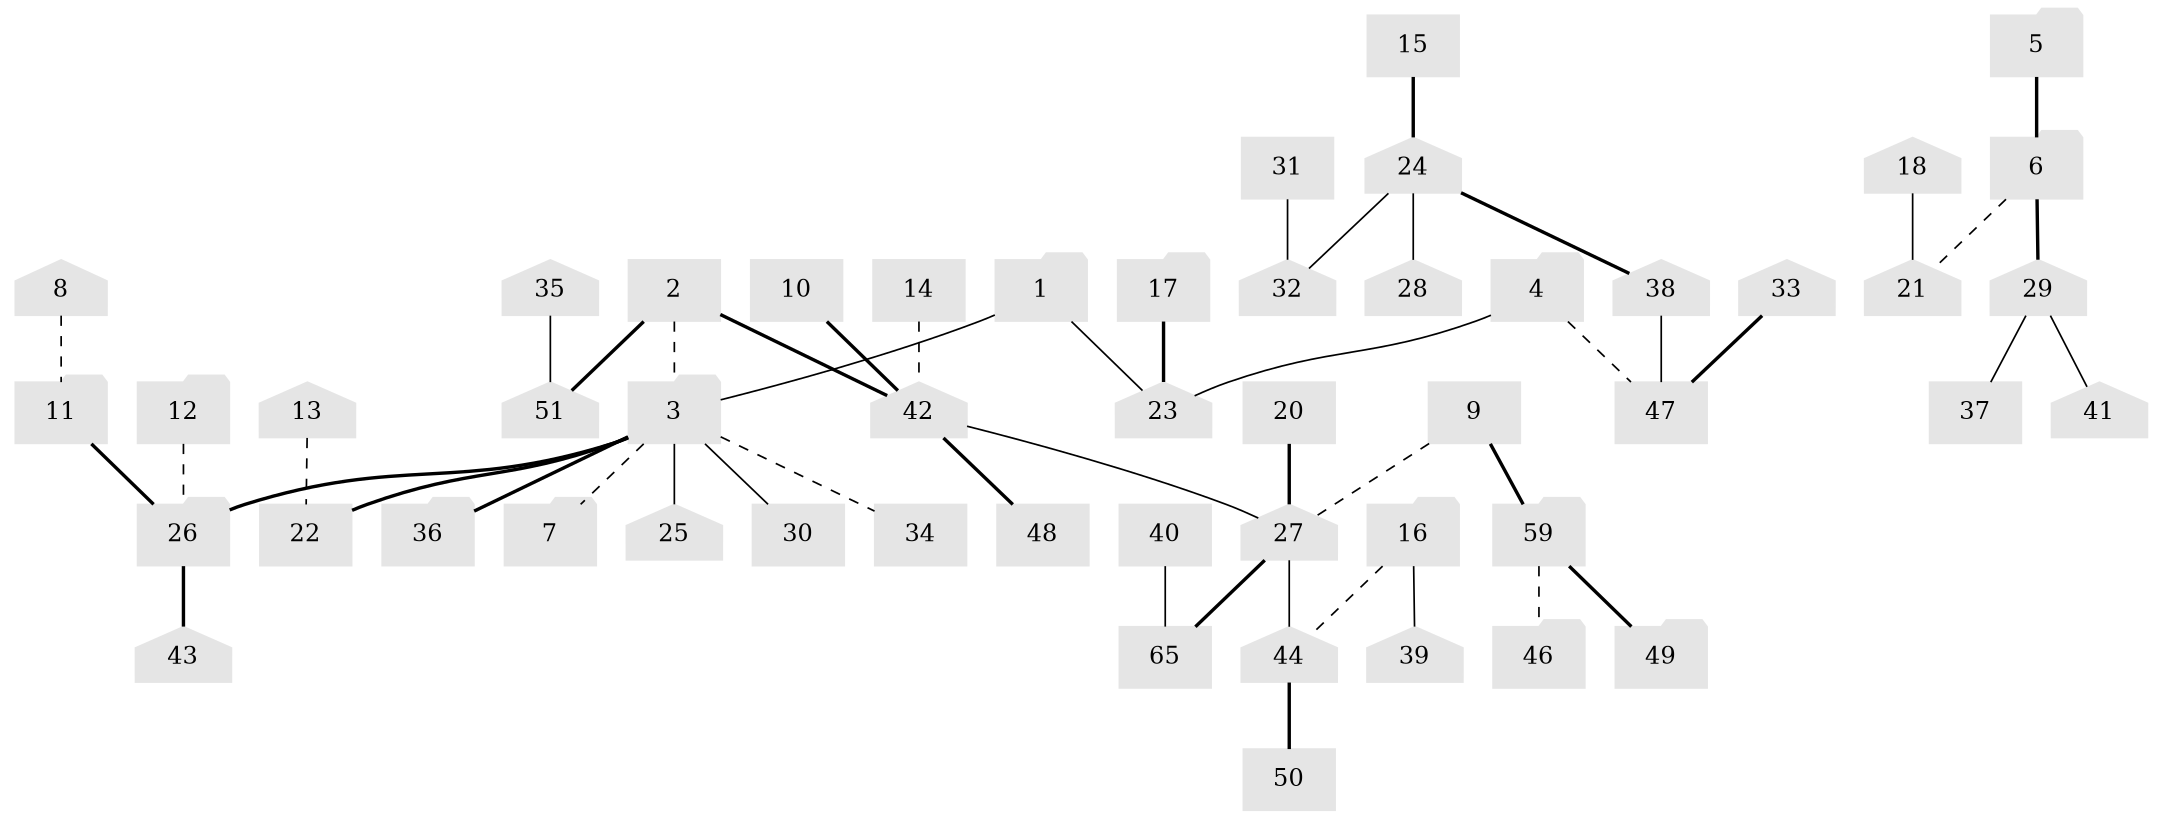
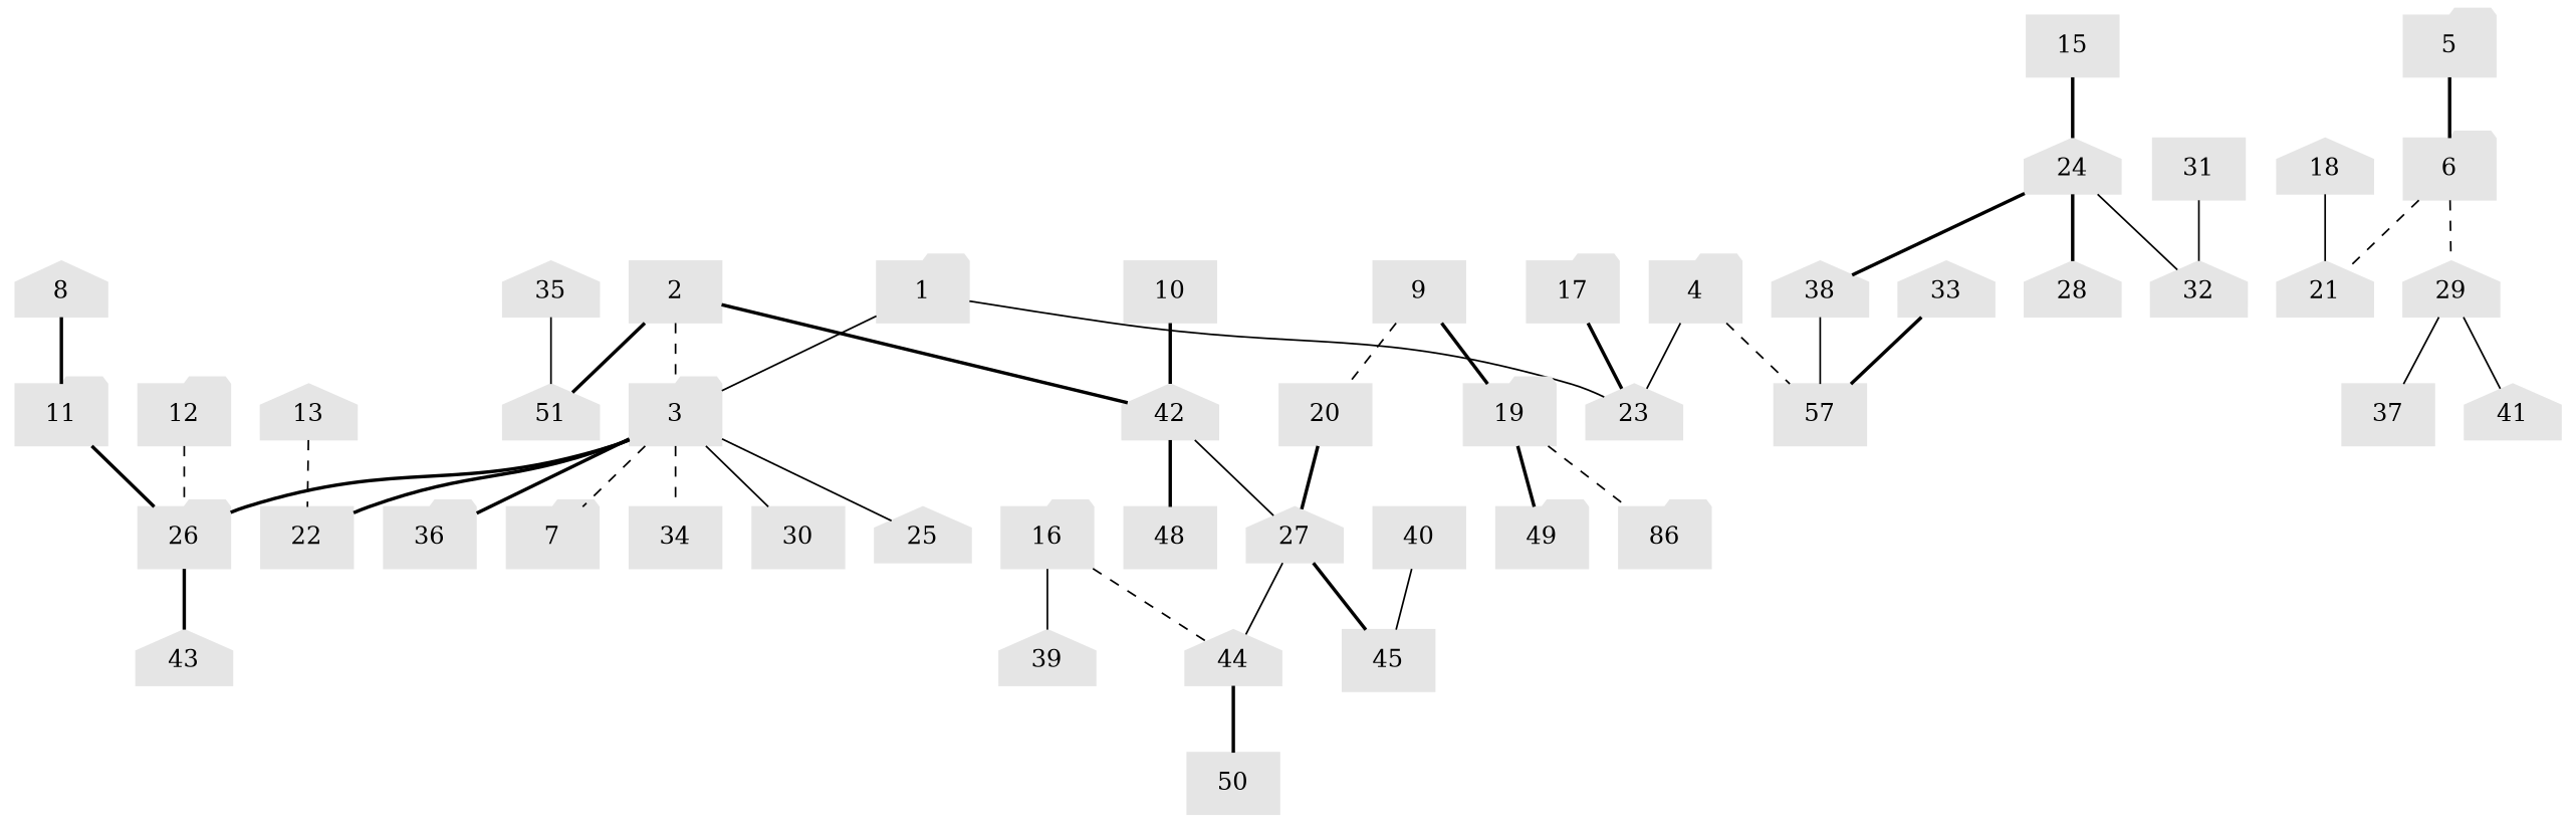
  graph {
    node [color=gray90 shape=house style=filled]
    edge [style=bold weight=1.0]
    1 [shape=folder]
    3 [shape=folder]
    23
    7 [shape=folder]
    22 [shape=box]
    25
    26 [shape=folder]
    30 [shape=box]
    34 [shape=box]
    36 [shape=folder]
    2 [shape=box]
    42
    51
    27
    48 [shape=box]
    6 [shape=folder]
    21
    29
    43
    4 [shape=folder]
-   47 [shape=box]
+   47 [shape=box label=57]
    5 [shape=folder]
    37 [shape=box]
    41
    11 [shape=folder]
    8
    9 [shape=box]
-   19 [shape=folder label=59]
-   46 [shape=folder]
+   19 [shape=folder]
+   46 [shape=folder label=86]
    49 [shape=folder]
    44
-   45 [shape=box label=65]
+   45 [shape=box]
    10 [shape=box]
    12 [shape=folder]
    13
-   14 [shape=box]
    15 [shape=box]
    24
    28
    32
    38
    16 [shape=folder]
    39
    50 [shape=box]
    17 [shape=folder]
    18
    20 [shape=box]
    31 [shape=box]
    33
    35
    40 [shape=box]
    1 -- 3 [style=solid]
    1 -- 23 [style=solid]
    3 -- 7 [style=dashed]
    3 -- 22
    3 -- 25 [style=solid]
    3 -- 26
    3 -- 30 [style=solid]
    3 -- 34 [style=dashed]
    3 -- 36
    26 -- 43
    2 -- 3 [style=dashed]
    2 -- 42
    2 -- 51
    42 -- 27 [style=solid]
    42 -- 48
    27 -- 44 [style=solid]
    27 -- 45
    6 -- 21 [style=dashed]
-   6 -- 29
+   6 -- 29 [style=dashed]
    29 -- 37 [style=solid]
    29 -- 41 [style=solid]
    4 -- 23 [style=solid]
    4 -- 47 [style=dashed]
    5 -- 6
    11 -- 26
-   8 -- 11 [style=dashed]
-   9 -- 27 [style=dashed]
+   8 -- 11
+   9 -- 20 [style=dashed]
    9 -- 19
    19 -- 46 [style=dashed]
    19 -- 49
    44 -- 50
    10 -- 42
    12 -- 26 [style=dashed]
    13 -- 22 [style=dashed]
-   14 -- 42 [style=dashed]
    15 -- 24
-   24 -- 28 [style=solid]
+   24 -- 28
    24 -- 32 [style=solid]
    24 -- 38
    38 -- 47 [style=solid]
    16 -- 44 [style=dashed]
    16 -- 39 [style=solid]
    17 -- 23
    18 -- 21 [style=solid]
    20 -- 27
    31 -- 32 [style=solid]
    33 -- 47
    35 -- 51 [style=solid]
    40 -- 45 [style=solid]
  }
